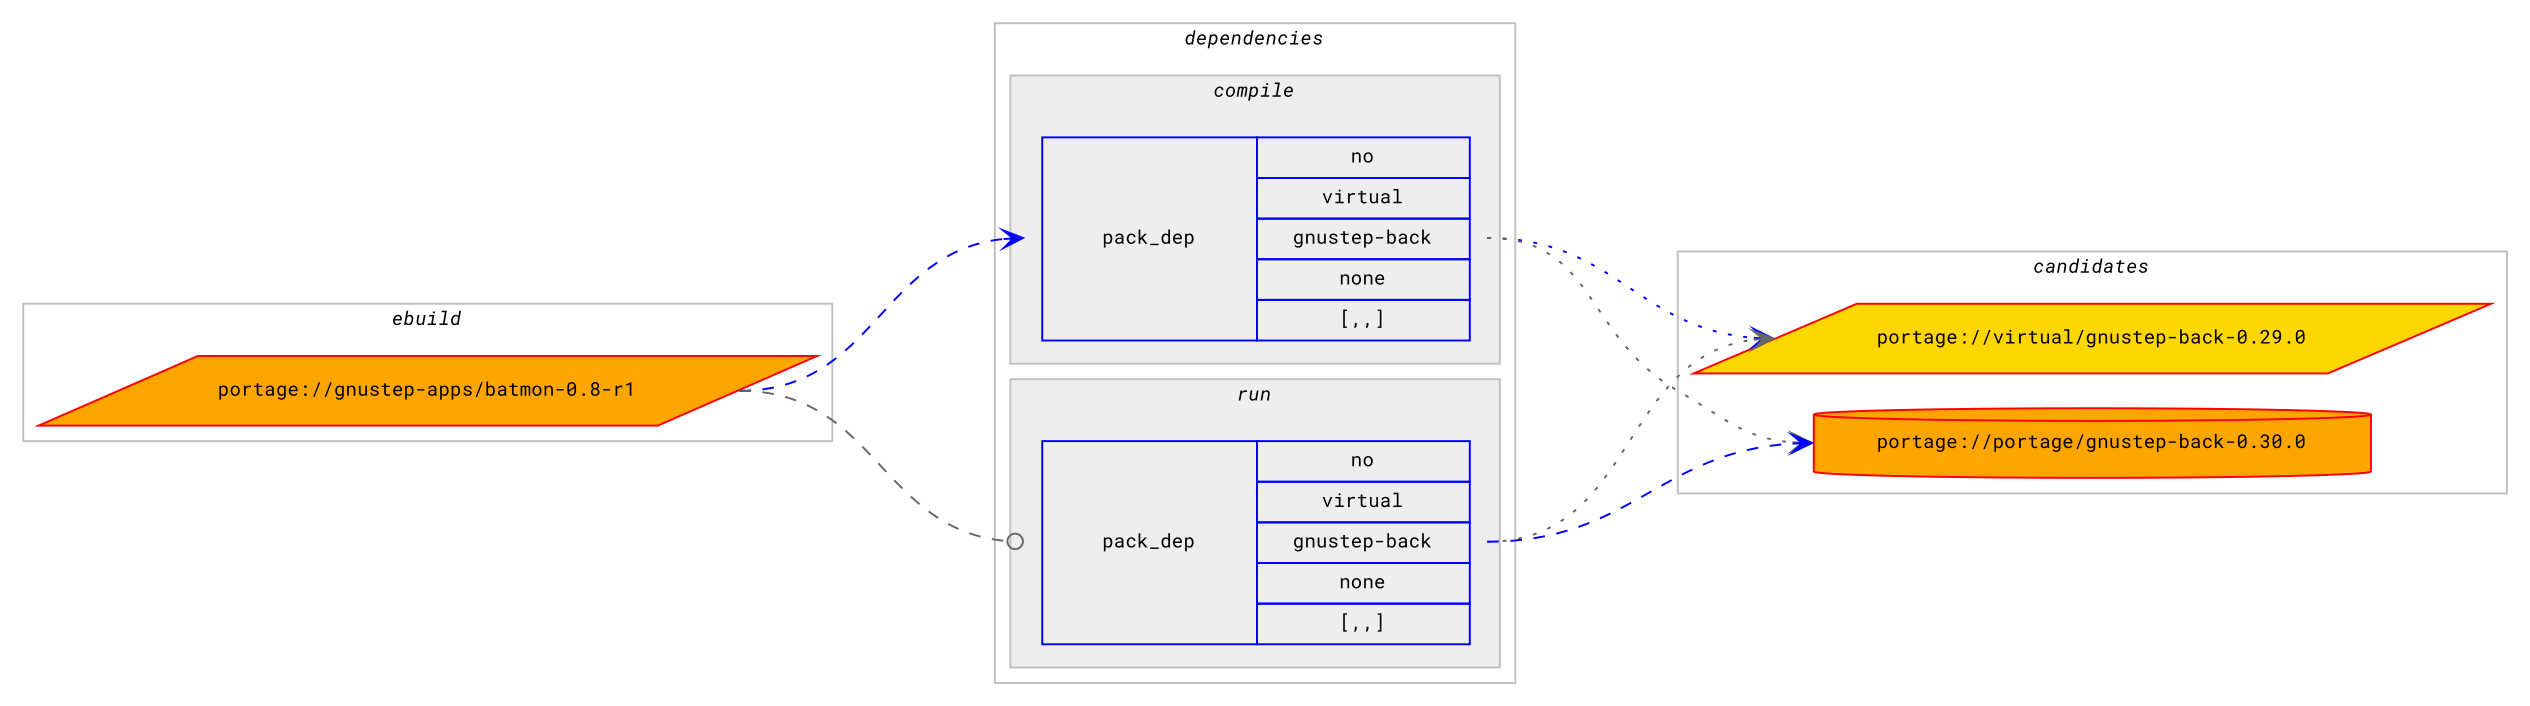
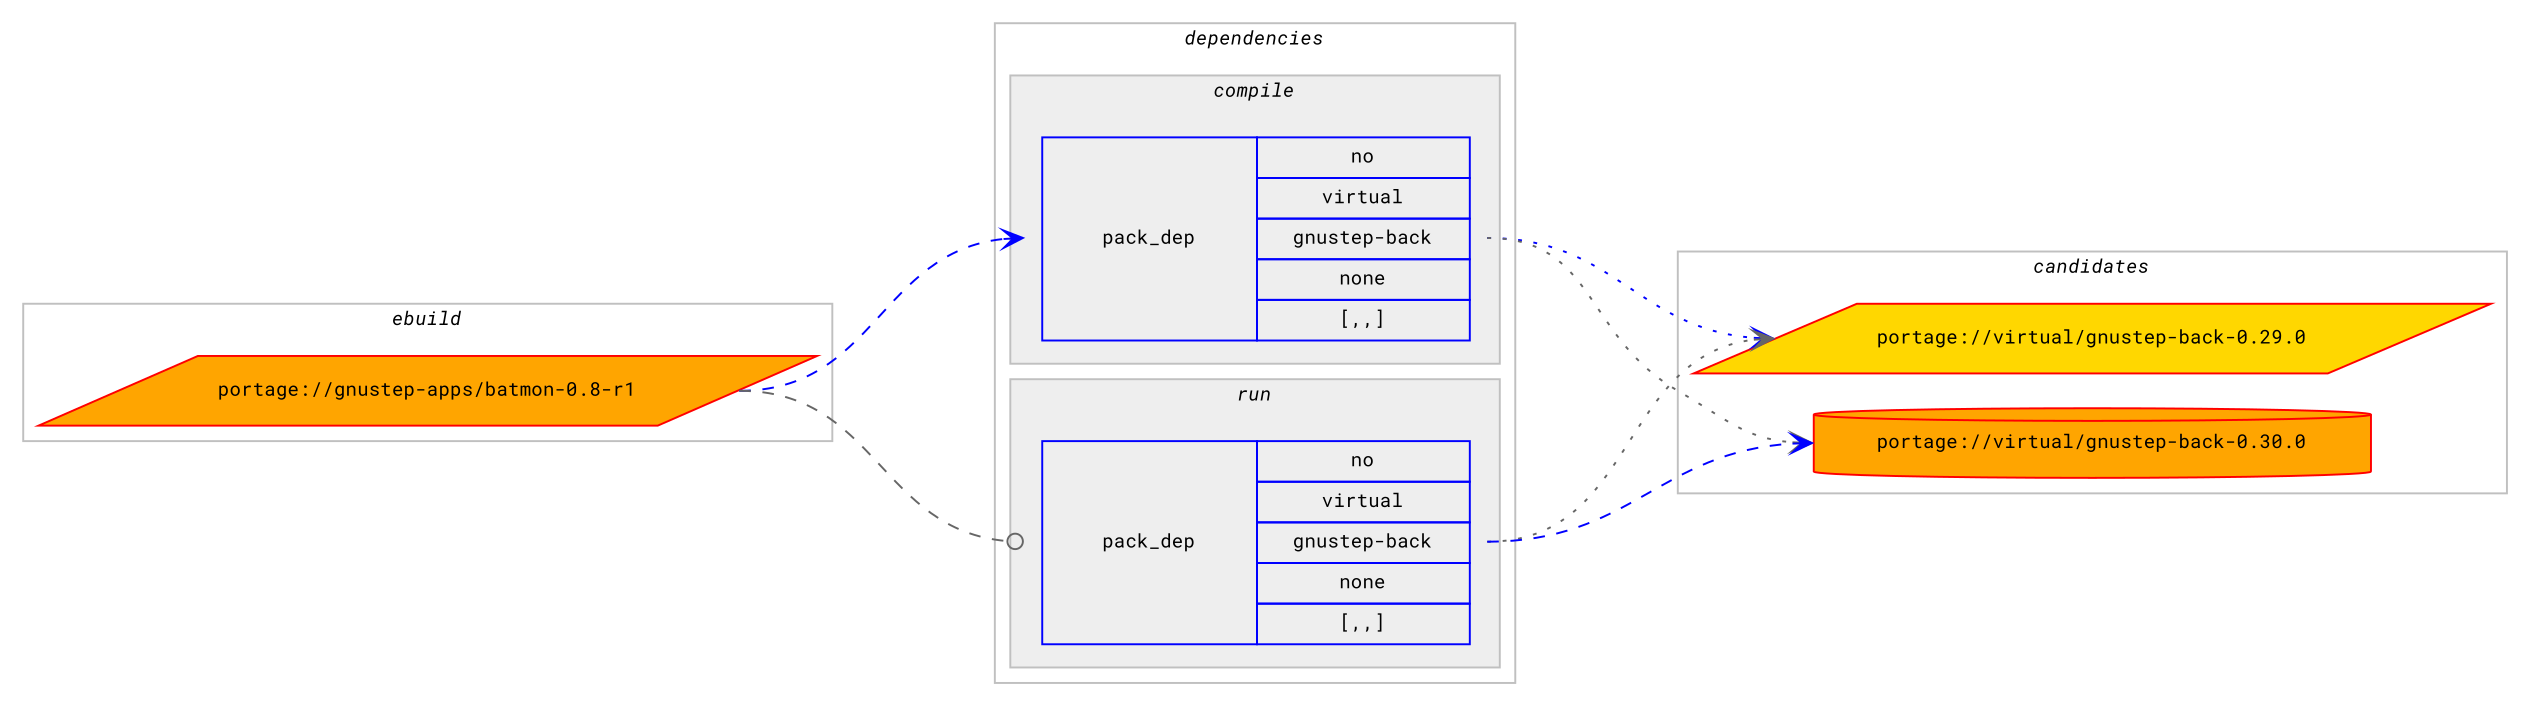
  digraph {
    compound=true
    concentrate=true
    fontname="Roboto Mono"
    fontsize=10
    newrank=true
    rankdir=LR
    ranksep=1.5
    node [color=red fontname="Roboto Mono" fontsize=10 style=filled shape=parallelogram]
    edge [arrowhead=vee headport=w style=dashed tailport=e weight=100 color=blue fontname="Roboto Mono"]
    n1 [label="portage://gnustep-apps/batmon-0.8-r1" width=4 fillcolor=orange]
    n2 [color=blue label=<<TABLE BORDER="0" CELLBORDER="1" CELLSPACING="0" CELLPADDING="4" WIDTH="220"><TR><TD ROWSPAN="6" CELLPADDING="30">pack_dep</TD></TR><TR><TD WIDTH="110">no</TD></TR><TR><TD>virtual</TD></TR><TR><TD>gnustep-back</TD></TR><TR><TD>none</TD></TR><TR><TD>[,,]</TD></TR></TABLE>> shape=none style=""]
    n3 [color=blue label=<<TABLE BORDER="0" CELLBORDER="1" CELLSPACING="0" CELLPADDING="4" WIDTH="220"><TR><TD ROWSPAN="6" CELLPADDING="30">pack_dep</TD></TR><TR><TD WIDTH="110">no</TD></TR><TR><TD>virtual</TD></TR><TR><TD>gnustep-back</TD></TR><TR><TD>none</TD></TR><TR><TD>[,,]</TD></TR></TABLE>> shape=none style=""]
    n4 [label="portage://virtual/gnustep-back-0.29.0" width=4 fillcolor=gold]
-   n5 [label="portage://portage/gnustep-back-0.30.0" width=4 fillcolor=orange shape=cylinder]
+   n5 [label="portage://virtual/gnustep-back-0.30.0" width=4 fillcolor=orange shape=cylinder]
    subgraph cluster_1 {
      color=gray
      label=<<i>ebuild</i>>
      rank=same
      n1
    }
    subgraph cluster_2 {
      color=gray
      label=<<i>dependencies</i>>
      subgraph cluster_3 {
        color=gray
        fillcolor="#eeeeee"
        label=<<i>compile</i>>
        style=filled
        subgraph sub_4 {
          color=gray
          fillcolor="#eeeeee"
          label=<<i>compile</i>>
          style=filled
          n2
        }
      }
      subgraph cluster_5 {
        color=gray
        fillcolor="#eeeeee"
        label=<<i>compile and run</i>>
        style=filled
      }
      subgraph cluster_6 {
        color=gray
        fillcolor="#eeeeee"
        label=<<i>run</i>>
        style=filled
        subgraph sub_7 {
          color=gray
          fillcolor="#eeeeee"
          label=<<i>run</i>>
          style=filled
          n3
        }
      }
    }
    subgraph cluster_8 {
      color=gray
      label=<<i>candidates</i>>
      rank=same
      subgraph sub_9 {
        color=black
        label=<<i>candidates</i>>
        nodesep=1
        rank=same
        n4
        n5
      }
      subgraph sub_10 {
        color=black
        label=<<i>candidates</i>>
        nodesep=1
        rank=same
        n4
        n5
      }
    }
    n1 -> n2 [weight=20]
    n1 -> n3 [arrowhead=odot weight=20 color=gray40]
    n2 -> n4 [style=dotted]
    n2 -> n5 [style=dotted color=gray40]
    n3 -> n4 [style=dotted color=gray40]
    n3 -> n5
  }
